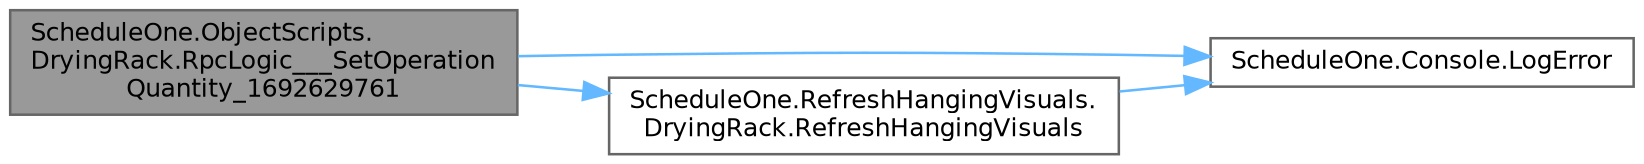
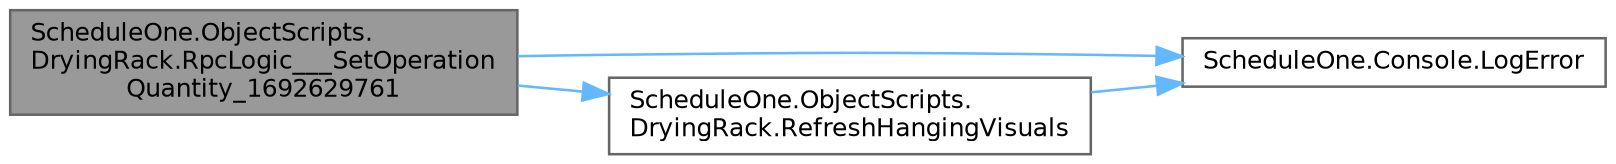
  digraph {
    rankdir=LR
    node [color=grey40 fillcolor=white fontname=Helvetica fontsize=10 shape=box style=filled]
    edge [color=steelblue1 fontname=Helvetica fontsize=10 labelfontname=Helvetica labelfontsize=10 style=solid]
    n1 [color=gray40 fillcolor=grey60 fontcolor=black height=0.2 label="ScheduleOne.ObjectScripts.\lDryingRack.RpcLogic___SetOperation\lQuantity_1692629761" width=0.4]
    n2 [height=0.2 label="ScheduleOne.Console.LogError" width=0.4]
-   n3 [height=0.2 label="ScheduleOne.RefreshHangingVisuals.\lDryingRack.RefreshHangingVisuals" width=0.4]
+   n3 [height=0.2 label="ScheduleOne.ObjectScripts.\lDryingRack.RefreshHangingVisuals" width=0.4]
    n1 -> n2
    n1 -> n3
    n3 -> n2
  }
